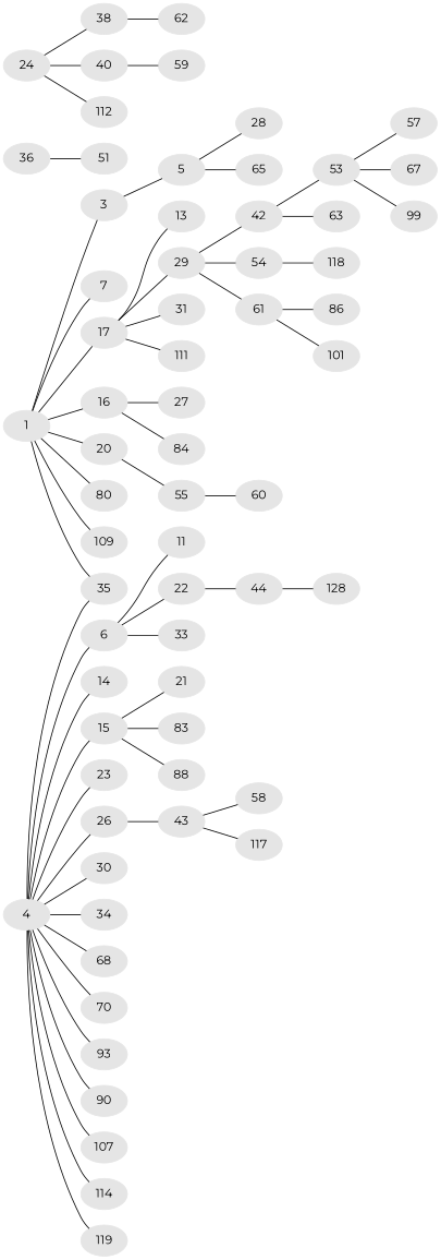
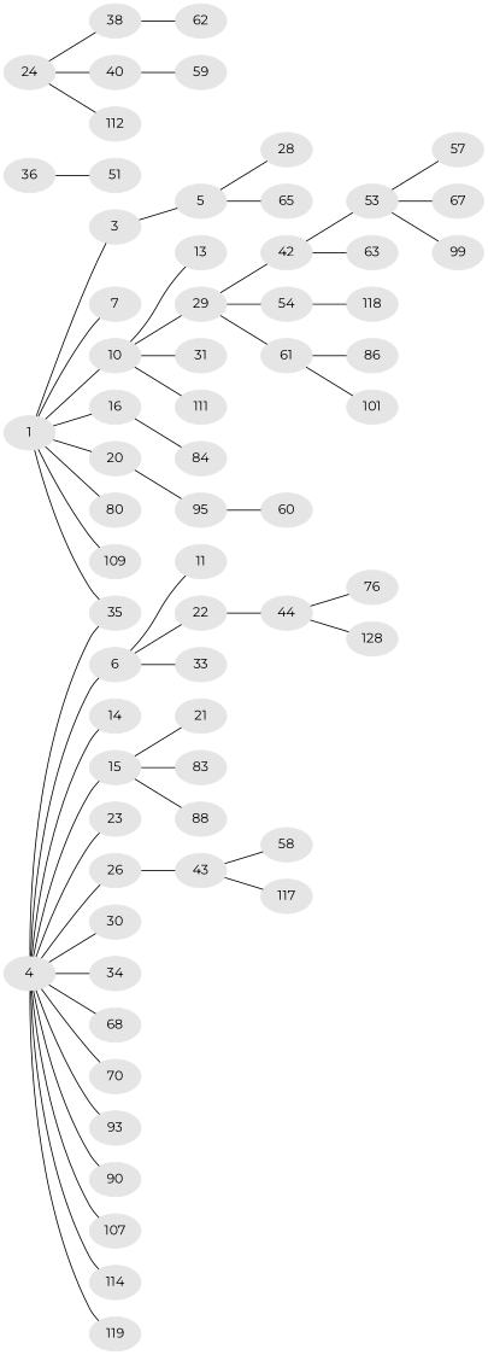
  graph {
    fontname=Montserrat
    rankdir=LR
    node [color=gray90 fontname=Montserrat style=filled]
    edge [fontname=Montserrat]
    1 [super="+2+8"]
    3
    7 [super="+52"]
-   10 [label=17]
+   10
    16 [super="+25+95"]
    20
    80
    109
    35 [super="+98"]
    5
    4 [super="+9+17"]
    6
    14 [super="+66+19"]
    15 [super="+131+18+75"]
    23
    26 [super="+115+46"]
    30 [super="+45+64"]
    34 [super="+47+48"]
    68 [super="+82+85+104+96+123"]
    70
    n21 [label=93]
    90 [super="+103"]
    107
    114
    119
    13
    29 [super="+31"]
    n28 [label=31]
    111
-   27 [super="+127"]
    84 [super="+94"]
-   55 [super="+132+97"]
+   55 [super="+132+97" label=95]
    28
    65
    11
    n36 [label=22 super="+113"]
    33 [super="+134"]
    21 [super="+93"]
    83 [super="+133"]
    88
    43
    36 [super="+124+125"]
    51 [super="+72+108"]
    44
    42 [super="+120+126+77"]
    54
    61
    24 [super="+39+56"]
    38
    40
    112
    60
    62
    59
    58 [super="+130"]
    117
    53
    63 [super="+116"]
    118 [super="+129"]
    86
    101
+   76 [super="+105"]
    128
    57
    67 [super="+79"]
    99
    1 -- 3
    1 -- 7
    1 -- 10
    1 -- 16
    1 -- 20
    1 -- 80
    1 -- 109
    1 -- 35
    3 -- 5
    10 -- 13
    10 -- 29
    10 -- n28
    10 -- 111
-   16 -- 27
    16 -- 84
    20 -- 55
    5 -- 28
    5 -- 65
    4 -- 35
    4 -- 6
    4 -- 14
    4 -- 15
    4 -- 23
    4 -- 26
    4 -- 30
    4 -- 34
    4 -- 68
    4 -- 70
    4 -- n21
    4 -- 90
    4 -- 107
    4 -- 114
    4 -- 119
    6 -- 11
    6 -- n36
    6 -- 33
    15 -- 21
    15 -- 83
    15 -- 88
    26 -- 43
    29 -- 42
    29 -- 54
    29 -- 61
    55 -- 60
    n36 -- 44
    43 -- 58
    43 -- 117
    36 -- 51
+   44 -- 76
    44 -- 128
    42 -- 53
    42 -- 63
    54 -- 118
    61 -- 86
    61 -- 101
    24 -- 38
    24 -- 40
    24 -- 112
    38 -- 62
    40 -- 59
    53 -- 57
    53 -- 67
    53 -- 99
  }
